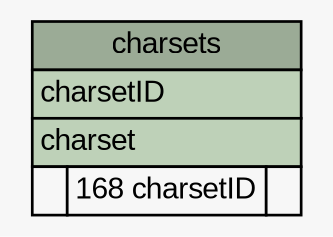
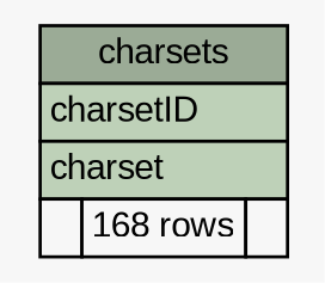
  digraph {
    bgcolor="#f7f7f7"
    fontname=Arial
    fontsize=11
    nodesep=0.18
    rankdir=RL
    ranksep=0.46
-   n1 [fontname=Arial fontsize=11 label=<     <TABLE BORDER="0" CELLBORDER="1" CELLSPACING="0" BGCOLOR="#ffffff">       <TR><TD COLSPAN="3" BGCOLOR="#9bab96" ALIGN="CENTER">charsets</TD></TR>       <TR><TD PORT="charsetID" COLSPAN="3" BGCOLOR="#bed1b8" ALIGN="LEFT">charsetID</TD></TR>       <TR><TD PORT="charset" COLSPAN="3" BGCOLOR="#bed1b8" ALIGN="LEFT">charset</TD></TR>       <TR><TD ALIGN="LEFT" BGCOLOR="#f7f7f7">  </TD><TD ALIGN="RIGHT" BGCOLOR="#f7f7f7">168 charsetID</TD><TD ALIGN="RIGHT" BGCOLOR="#f7f7f7">  </TD></TR>     </TABLE>> shape=plaintext]
+   n1 [fontname=Arial fontsize=11 label=<     <TABLE BORDER="0" CELLBORDER="1" CELLSPACING="0" BGCOLOR="#ffffff">       <TR><TD COLSPAN="3" BGCOLOR="#9bab96" ALIGN="CENTER">charsets</TD></TR>       <TR><TD PORT="charsetID" COLSPAN="3" BGCOLOR="#bed1b8" ALIGN="LEFT">charsetID</TD></TR>       <TR><TD PORT="charset" COLSPAN="3" BGCOLOR="#bed1b8" ALIGN="LEFT">charset</TD></TR>       <TR><TD ALIGN="LEFT" BGCOLOR="#f7f7f7">  </TD><TD ALIGN="RIGHT" BGCOLOR="#f7f7f7">168 rows</TD><TD ALIGN="RIGHT" BGCOLOR="#f7f7f7">  </TD></TR>     </TABLE>> shape=plaintext]
  }
